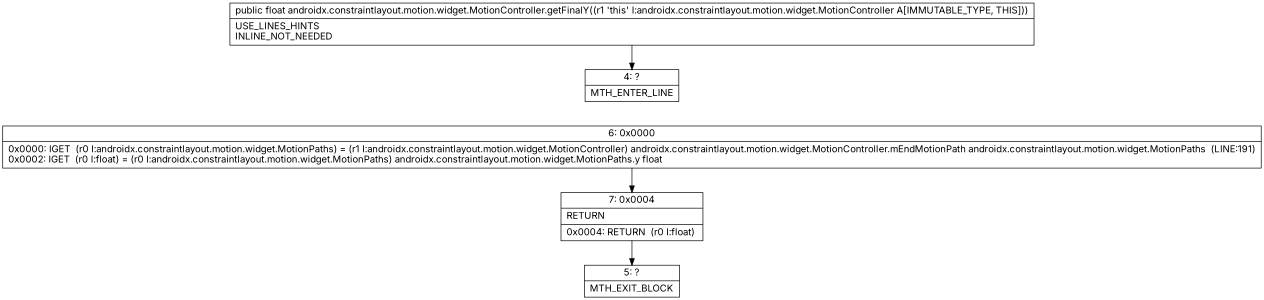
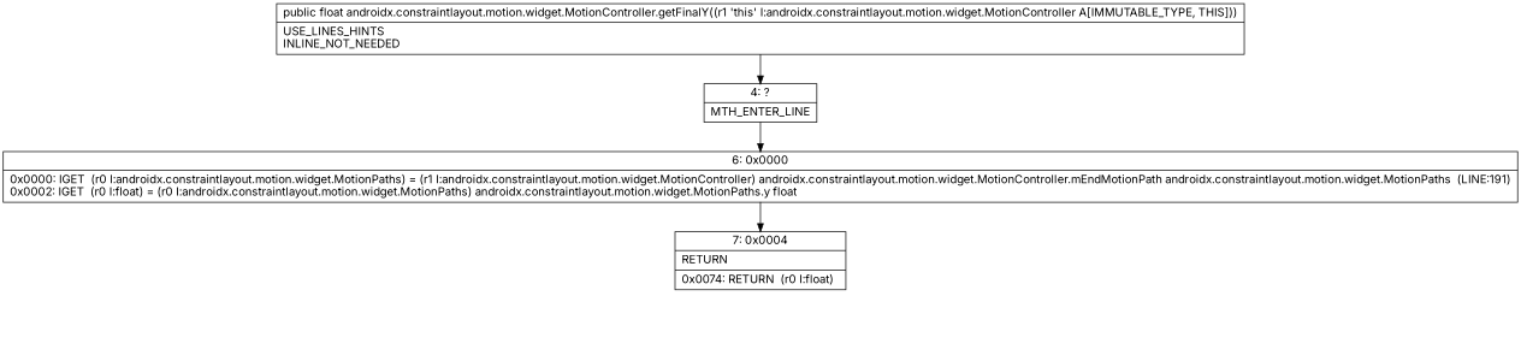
  digraph {
    fontname=Inter
    node [fontname=Inter shape=record]
    edge [fontname=Inter]
    n1 [label="{4\:\ ?|MTH_ENTER_LINE\l}"]
    n2 [label="{6\:\ 0x0000|0x0000: IGET  (r0 I:androidx.constraintlayout.motion.widget.MotionPaths) = (r1 I:androidx.constraintlayout.motion.widget.MotionController) androidx.constraintlayout.motion.widget.MotionController.mEndMotionPath androidx.constraintlayout.motion.widget.MotionPaths  (LINE:191)\l0x0002: IGET  (r0 I:float) = (r0 I:androidx.constraintlayout.motion.widget.MotionPaths) androidx.constraintlayout.motion.widget.MotionPaths.y float \l}"]
-   n3 [label="{7\:\ 0x0004|RETURN\l|0x0004: RETURN  (r0 I:float) \l}"]
-   n4 [label="{5\:\ ?|MTH_EXIT_BLOCK\l}"]
+   n3 [label="{7\:\ 0x0004|RETURN\l|0x0074: RETURN  (r0 I:float) \l}"]
    n5 [label="{public float androidx.constraintlayout.motion.widget.MotionController.getFinalY((r1 'this' I:androidx.constraintlayout.motion.widget.MotionController A[IMMUTABLE_TYPE, THIS]))  | USE_LINES_HINTS\lINLINE_NOT_NEEDED\l}"]
+   n1 -> n2
    n2 -> n3
-   n3 -> n4
    n5 -> n1
  }
